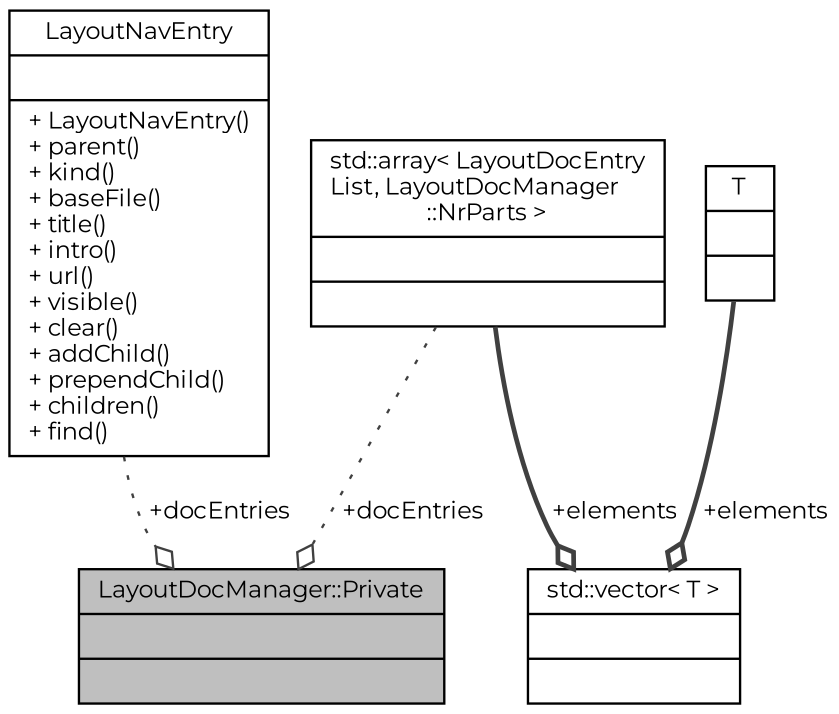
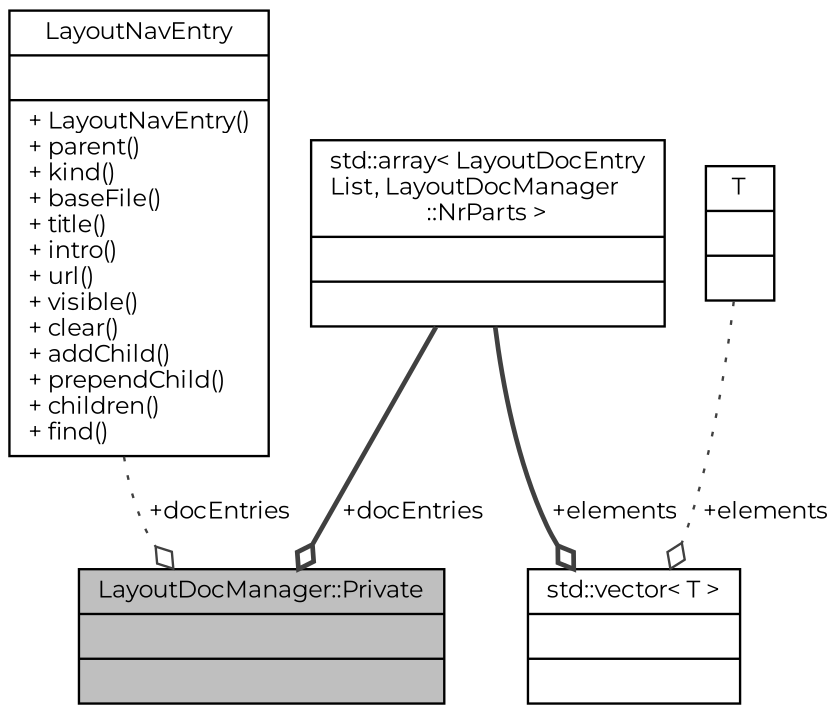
  digraph {
    fontname=Montserrat
    node [color=black fillcolor=white fontname=Montserrat fontsize=10 shape=record style=filled]
    edge [arrowhead=odiamond color=grey25 fontname=Montserrat fontsize=10 labelfontname=Helvetica labelfontsize=10 style=dotted]
    n1 [fillcolor=grey75 fontcolor=black height=0.2 label="{LayoutDocManager::Private\n||}" width=0.4]
    n2 [height=0.2 label="{std::array\< LayoutDocEntry\lList, LayoutDocManager\l::NrParts \>\n||}" width=0.4]
    n3 [height=0.2 label="{std::vector\< T \>\n||}" width=0.4]
    n4 [height=0.2 label="{T\n||}" width=0.4]
    n5 [height=0.2 label="{LayoutNavEntry\n||+ LayoutNavEntry()\l+ parent()\l+ kind()\l+ baseFile()\l+ title()\l+ intro()\l+ url()\l+ visible()\l+ clear()\l+ addChild()\l+ prependChild()\l+ children()\l+ find()\l}" width=0.4]
-   n2 -> n1 [label=" +docEntries"]
+   n2 -> n1 [label=" +docEntries" style=bold]
    n2 -> n3 [label=" +elements" style=bold]
-   n4 -> n3 [label=" +elements" style=bold]
+   n4 -> n3 [label=" +elements"]
    n5 -> n1 [label=" +docEntries"]
  }
